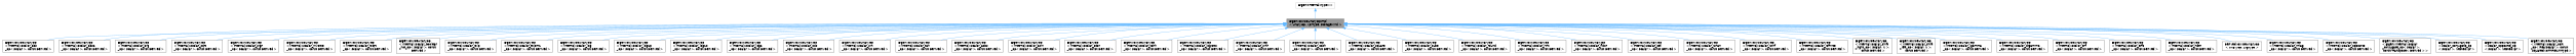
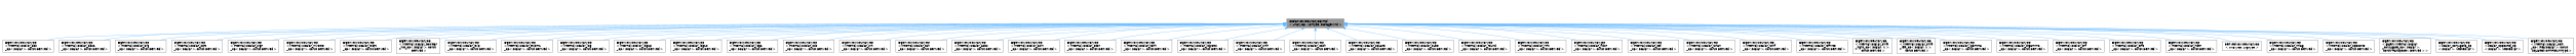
  digraph {
    rankdir=TB
    node [color=gray40 fillcolor=white fontname=Helvetica fontsize=10 shape=box style=filled]
    edge [color=steelblue1 dir=back fontname=Helvetica fontsize=10 labelfontname=Helvetica labelfontsize=10 style=solid]
-   n1 [fillcolor=grey60 fontcolor=black height=0.2 label="Eigen::CwiseUnaryOpImpl\l\< UnaryOp, XprType, StorageKind \>" width=0.4]
+   n1 [fillcolor=grey60 fontcolor=black height=0.2 label="Scalar::CwiseUnaryOpImpl\l\< UnaryOp, XprType, StorageKind \>" width=0.4]
    n2 [height=0.2 label="Eigen::CwiseUnaryOp\l\< internal::scalar_abs\l_op\< Scalar \>, const Derived \>" width=0.4]
    n3 [height=0.2 label="Eigen::CwiseUnaryOp\l\< internal::scalar_abs2\l_op\< Scalar \>, const Derived \>" width=0.4]
    n4 [height=0.2 label="Eigen::CwiseUnaryOp\l\< internal::scalar_arg\l_op\< Scalar \>, const Derived \>" width=0.4]
    n5 [height=0.2 label="Eigen::CwiseUnaryOp\l\< internal::scalar_sqrt\l_op\< Scalar \>, const Derived \>" width=0.4]
    n6 [height=0.2 label="Eigen::CwiseUnaryOp\l\< internal::scalar_sign\l_op\< Scalar \>, const Derived \>" width=0.4]
    n7 [height=0.2 label="Eigen::CwiseUnaryOp\l\< internal::scalar_inverse\l_op\< Scalar \>, const Derived \>" width=0.4]
    n8 [height=0.2 label="Eigen::CwiseUnaryOp\l\< internal::scalar_rsqrt\l_op\< Scalar \>, const Derived \>" width=0.4]
    n9 [height=0.2 label="Eigen::CwiseUnaryOp\l\< internal::scalar_boolean\l_not_op\< Scalar \>, const\l Derived \>" width=0.4]
    n10 [height=0.2 label="Eigen::CwiseUnaryOp\l\< internal::scalar_exp\l_op\< Scalar \>, const Derived \>" width=0.4]
    n11 [height=0.2 label="Eigen::CwiseUnaryOp\l\< internal::scalar_expm1\l_op\< Scalar \>, const Derived \>" width=0.4]
    n12 [height=0.2 label="Eigen::CwiseUnaryOp\l\< internal::scalar_log\l_op\< Scalar \>, const Derived \>" width=0.4]
    n13 [height=0.2 label="Eigen::CwiseUnaryOp\l\< internal::scalar_log1p\l_op\< Scalar \>, const Derived \>" width=0.4]
    n14 [height=0.2 label="Eigen::CwiseUnaryOp\l\< internal::scalar_log10\l_op\< Scalar \>, const Derived \>" width=0.4]
    n15 [height=0.2 label="Eigen::CwiseUnaryOp\l\< internal::scalar_log2\l_op\< Scalar \>, const Derived \>" width=0.4]
    n16 [height=0.2 label="Eigen::CwiseUnaryOp\l\< internal::scalar_cos\l_op\< Scalar \>, const Derived \>" width=0.4]
    n17 [height=0.2 label="Eigen::CwiseUnaryOp\l\< internal::scalar_sin\l_op\< Scalar \>, const Derived \>" width=0.4]
    n18 [height=0.2 label="Eigen::CwiseUnaryOp\l\< internal::scalar_tan\l_op\< Scalar \>, const Derived \>" width=0.4]
    n19 [height=0.2 label="Eigen::CwiseUnaryOp\l\< internal::scalar_acos\l_op\< Scalar \>, const Derived \>" width=0.4]
    n20 [height=0.2 label="Eigen::CwiseUnaryOp\l\< internal::scalar_asin\l_op\< Scalar \>, const Derived \>" width=0.4]
    n21 [height=0.2 label="Eigen::CwiseUnaryOp\l\< internal::scalar_atan\l_op\< Scalar \>, const Derived \>" width=0.4]
    n22 [height=0.2 label="Eigen::CwiseUnaryOp\l\< internal::scalar_tanh\l_op\< Scalar \>, const Derived \>" width=0.4]
    n23 [height=0.2 label="Eigen::CwiseUnaryOp\l\< internal::scalar_logistic\l_op\< Scalar \>, const Derived \>" width=0.4]
    n24 [height=0.2 label="Eigen::CwiseUnaryOp\l\< internal::scalar_sinh\l_op\< Scalar \>, const Derived \>" width=0.4]
    n25 [height=0.2 label="Eigen::CwiseUnaryOp\l\< internal::scalar_cosh\l_op\< Scalar \>, const Derived \>" width=0.4]
    n26 [height=0.2 label="Eigen::CwiseUnaryOp\l\< internal::scalar_square\l_op\< Scalar \>, const Derived \>" width=0.4]
    n27 [height=0.2 label="Eigen::CwiseUnaryOp\l\< internal::scalar_cube\l_op\< Scalar \>, const Derived \>" width=0.4]
    n28 [height=0.2 label="Eigen::CwiseUnaryOp\l\< internal::scalar_round\l_op\< Scalar \>, const Derived \>" width=0.4]
    n29 [height=0.2 label="Eigen::CwiseUnaryOp\l\< internal::scalar_rint\l_op\< Scalar \>, const Derived \>" width=0.4]
    n30 [height=0.2 label="Eigen::CwiseUnaryOp\l\< internal::scalar_floor\l_op\< Scalar \>, const Derived \>" width=0.4]
    n31 [height=0.2 label="Eigen::CwiseUnaryOp\l\< internal::scalar_ceil\l_op\< Scalar \>, const Derived \>" width=0.4]
    n32 [height=0.2 label="Eigen::CwiseUnaryOp\l\< internal::scalar_isnan\l_op\< Scalar \>, const Derived \>" width=0.4]
    n33 [height=0.2 label="Eigen::CwiseUnaryOp\l\< internal::scalar_isinf\l_op\< Scalar \>, const Derived \>" width=0.4]
    n34 [height=0.2 label="Eigen::CwiseUnaryOp\l\< internal::scalar_isfinite\l_op\< Scalar \>, const Derived \>" width=0.4]
    n35 [height=0.2 label="Eigen::CwiseUnaryOp\l\< internal::scalar_shift\l_right_op\< Scalar, N \>,\l const Derived \>" width=0.4]
    n36 [height=0.2 label="Eigen::CwiseUnaryOp\l\< internal::scalar_shift\l_left_op\< Scalar, N \>,\l const Derived \>" width=0.4]
    n37 [height=0.2 label="Eigen::CwiseUnaryOp\l\< internal::scalar_lgamma\l_op\< Scalar \>, const Derived \>" width=0.4]
    n38 [height=0.2 label="Eigen::CwiseUnaryOp\l\< internal::scalar_digamma\l_op\< Scalar \>, const Derived \>" width=0.4]
    n39 [height=0.2 label="Eigen::CwiseUnaryOp\l\< internal::scalar_erf\l_op\< Scalar \>, const Derived \>" width=0.4]
    n40 [height=0.2 label="Eigen::CwiseUnaryOp\l\< internal::scalar_erfc\l_op\< Scalar \>, const Derived \>" width=0.4]
    n41 [height=0.2 label="Eigen::CwiseUnaryOp\l\< internal::scalar_ndtri\l_op\< Scalar \>, const Derived \>" width=0.4]
    n42 [height=0.2 label="Derived::CwiseUnaryOp\l\< UnaryOp, ArgType \>" width=0.4]
    n43 [height=0.2 label="Eigen::CwiseUnaryOp\l\< internal::scalar_imag\l_op\< Scalar \>, const Derived \>" width=0.4]
    n44 [height=0.2 label="Eigen::CwiseUnaryOp\l\< internal::scalar_opposite\l_op\< Scalar \>, const Derived \>" width=0.4]
    n45 [height=0.2 label="Eigen::CwiseUnaryOp\l\< Eigen::internal::scalar\l_conjugate_op\< Scalar \>,\l const Transpose\< Derived \> \>" width=0.4]
    n46 [height=0.2 label="Eigen::CwiseUnaryOp\l\< scalar_conjugate_op\l\< Scalar \>, NestedXpr \>" width=0.4]
    n47 [height=0.2 label="Eigen::CwiseUnaryOp\l\< scalar_opposite_op\l\< Scalar \>, NestedXpr \>" width=0.4]
    n48 [height=0.2 label="Eigen::CwiseUnaryOp\l\< internal::scalar_sqrt\l_op\< RealScalar \>, const\l SquaredNormReturnType \>" width=0.4]
-   n49 [color=grey75 height=0.2 label="Eigen::internal::type\<\>" width=0.4]
    n1 -> n2
    n1 -> n3
    n1 -> n4
    n1 -> n5
    n1 -> n6
    n1 -> n7
    n1 -> n8
    n1 -> n9
    n1 -> n10
    n1 -> n11
    n1 -> n12
    n1 -> n13
    n1 -> n14
    n1 -> n15
    n1 -> n16
    n1 -> n17
    n1 -> n18
    n1 -> n19
    n1 -> n20
    n1 -> n21
    n1 -> n22
    n1 -> n23
    n1 -> n24
    n1 -> n25
    n1 -> n26
    n1 -> n27
    n1 -> n28
    n1 -> n29
    n1 -> n30
    n1 -> n31
    n1 -> n32
    n1 -> n33
    n1 -> n34
    n1 -> n35
    n1 -> n36
    n1 -> n37
    n1 -> n38
    n1 -> n39
    n1 -> n40
    n1 -> n41
    n1 -> n42
    n1 -> n43
    n1 -> n44
    n1 -> n45
    n1 -> n46
    n1 -> n47
    n1 -> n48
-   n49 -> n1
  }
